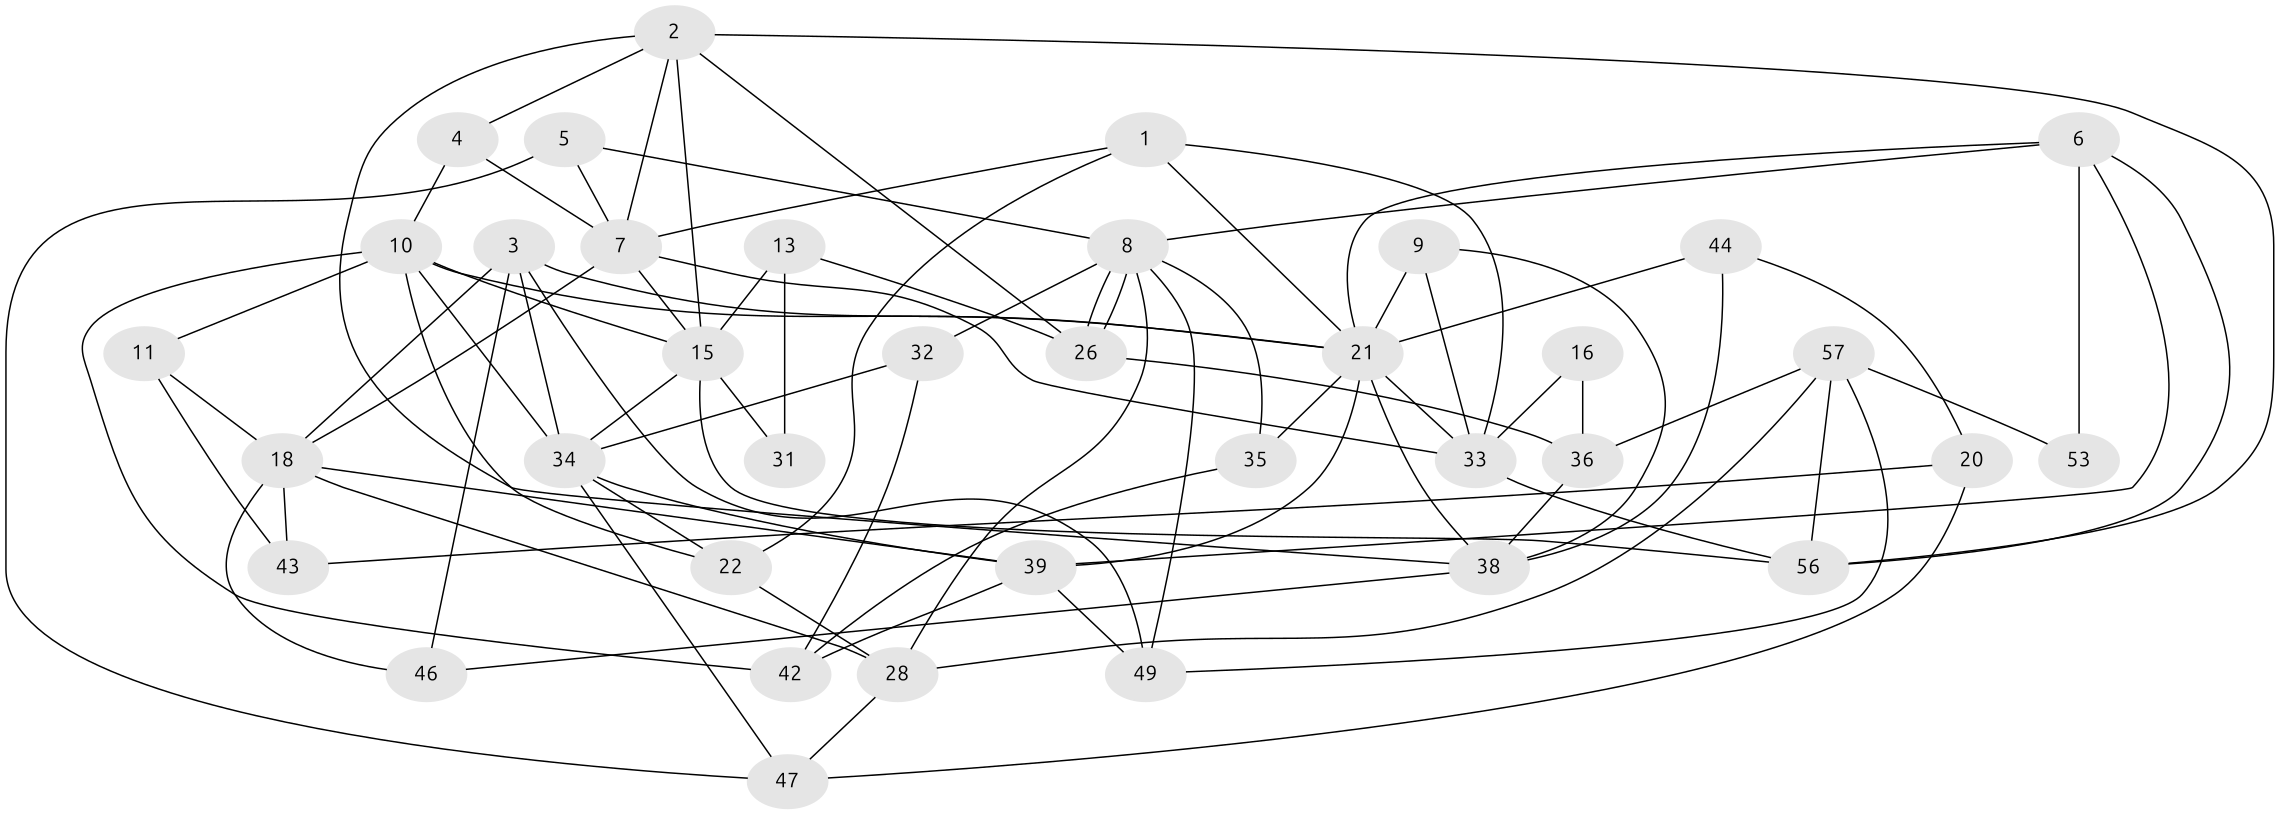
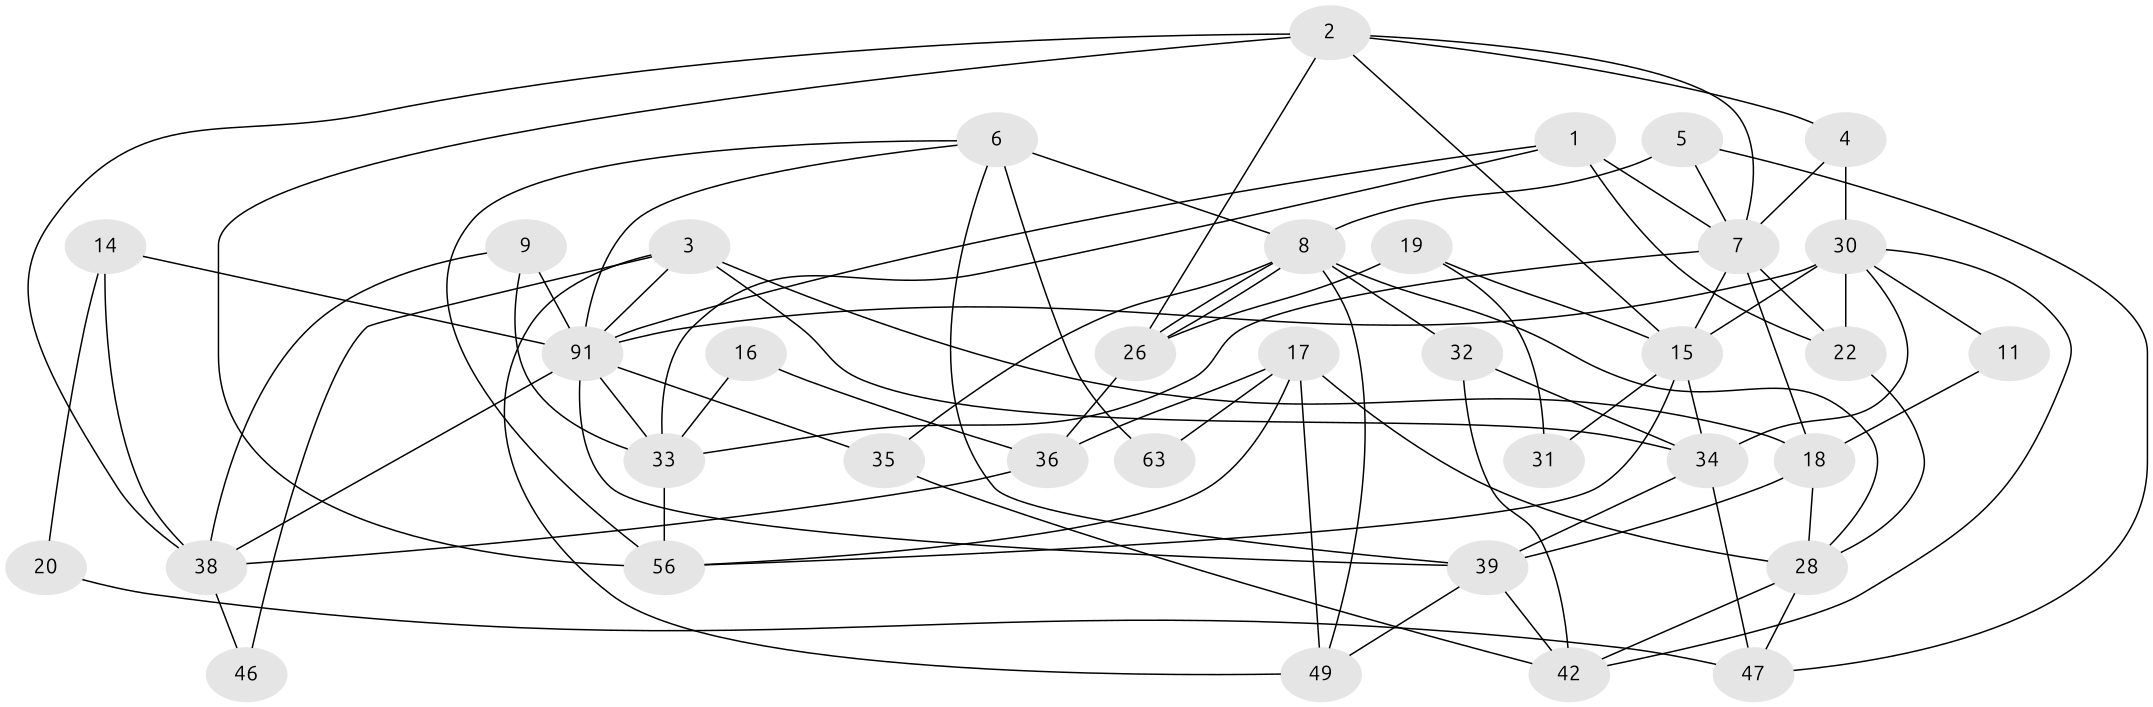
  graph {
    fontname=Ubuntu
    node [color=gray90 fontname=Ubuntu style=filled]
    edge [fontname=Ubuntu]
    7 [super="+45"]
    22
    33 [super="+48"]
    15 [super="+27"]
    18 [super="+51"]
    1
-   21 [super="+24"]
+   21 [super="+24" label=91]
    38 [super="+44"]
    39 [super="+41"]
    35
    28 [super="+29"]
    56
    2 [super="+25"]
    4 [super="+30"]
    26
-   10 [super="+50"]
+   10 [super="+50" label=30]
    34 [super="+55"]
    31
    n19 [label=36]
    46
-   43
    3
    49
    11
    42
    5 [super="+19"]
    8 [super="+12"]
    47
    32
    6 [super="+54"]
-   53
+   53 [label=63]
    9
-   13
+   13 [label=19]
    20 [super="+40"]
-   14 [label=44]
+   14
    16
-   17 [super="+36" label=57]
-   34 -- 22
+   17 [super="+36"]
+   7 -- 22
    7 -- 33
    7 -- 15
    7 -- 18 [weight=2]
    22 -- 28
    33 -- 56
    15 -- 56
    15 -- 34
    15 -- 31
    18 -- 39
    18 -- 28
-   18 -- 46
-   18 -- 43
    1 -- 7
    1 -- 22
    1 -- 33
    1 -- 21
    21 -- 33 [weight=2]
    21 -- 38
    21 -- 39
    21 -- 35
    38 -- 46
    39 -- 49
    39 -- 42
    35 -- 42
+   28 -- 42
    28 -- 47
    2 -- 7
    2 -- 15
    2 -- 38
    2 -- 56
    2 -- 4
    2 -- 26
    4 -- 7
    4 -- 10
    26 -- n19
    10 -- 22
    10 -- 15 [weight=2]
    10 -- 21
    10 -- 34
    10 -- 11
    10 -- 42
    34 -- 39
    34 -- 47
    n19 -- 38
    3 -- 18
    3 -- 21
    3 -- 34
    3 -- 46
    3 -- 49
    11 -- 18
-   11 -- 43
    5 -- 7
    5 -- 8
    5 -- 47
    8 -- 35
    8 -- 28
    8 -- 26
    8 -- 26
    8 -- 49
    8 -- 32
    32 -- 34
    32 -- 42
    6 -- 21
    6 -- 39
    6 -- 56
    6 -- 8
    6 -- 53
    9 -- 33
    9 -- 21
    9 -- 38
    13 -- 15
    13 -- 26
    13 -- 31
-   20 -- 43
    20 -- 47
    14 -- 21
    14 -- 38
    14 -- 20
    16 -- 33
    16 -- n19
    17 -- 28
    17 -- 56
    17 -- n19
    17 -- 49
    17 -- 53
  }
